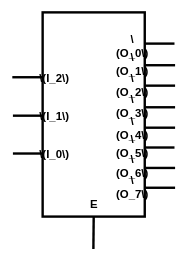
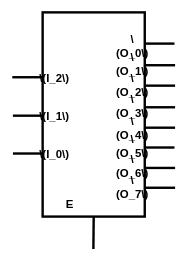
  <mxCell id="0" />
  <mxCell id="1" parent="0" />
  <mxCell id="2" value="" style="group" vertex="1" connectable="0" parent="1"><mxGeometry x="20" y="20" width="271" height="394" as="geometry" /></mxCell>
  <mxCell id="3" value="" style="group" vertex="1" connectable="0" parent="2"><mxGeometry width="271" height="340" as="geometry" /></mxCell>
  <mxCell id="4" value="" style="rounded=0;whiteSpace=wrap;html=1;strokeWidth=4;fontStyle=1;fontSize=19;" vertex="1" parent="3"><mxGeometry x="50.5" width="170" height="340" as="geometry" /></mxCell>
  <mxCell id="5" value="" style="endArrow=none;html=1;rounded=0;strokeWidth=4;fontStyle=1;fontSize=19;" edge="1" parent="3"><mxGeometry width="50" height="50" relative="1" as="geometry"><mxPoint x="220.5" y="52" as="sourcePoint" /><mxPoint x="270" y="52" as="targetPoint" /></mxGeometry></mxCell>
  <mxCell id="6" value="" style="endArrow=none;html=1;rounded=0;strokeWidth=4;fontStyle=1;fontSize=19;" edge="1" parent="3"><mxGeometry width="50" height="50" relative="1" as="geometry"><mxPoint x="221.5" y="88" as="sourcePoint" /><mxPoint x="271" y="88" as="targetPoint" /></mxGeometry></mxCell>
  <mxCell id="7" value="" style="endArrow=none;html=1;rounded=0;strokeWidth=4;fontStyle=1;fontSize=19;" edge="1" parent="3"><mxGeometry width="50" height="50" relative="1" as="geometry"><mxPoint x="221.5" y="122" as="sourcePoint" /><mxPoint x="271" y="122" as="targetPoint" /></mxGeometry></mxCell>
  <mxCell id="8" value="" style="endArrow=none;html=1;rounded=0;strokeWidth=4;fontStyle=1;fontSize=19;" edge="1" parent="3"><mxGeometry width="50" height="50" relative="1" as="geometry"><mxPoint x="221.5" y="158" as="sourcePoint" /><mxPoint x="271" y="158" as="targetPoint" /></mxGeometry></mxCell>
  <mxCell id="9" value="" style="endArrow=none;html=1;rounded=0;strokeWidth=4;fontStyle=1;fontSize=19;" edge="1" parent="3"><mxGeometry width="50" height="50" relative="1" as="geometry"><mxPoint x="221.5" y="192" as="sourcePoint" /><mxPoint x="271" y="192" as="targetPoint" /></mxGeometry></mxCell>
  <mxCell id="10" value="" style="endArrow=none;html=1;rounded=0;strokeWidth=4;fontStyle=1;fontSize=19;" edge="1" parent="3"><mxGeometry width="50" height="50" relative="1" as="geometry"><mxPoint x="220.5" y="225" as="sourcePoint" /><mxPoint x="270" y="225" as="targetPoint" /></mxGeometry></mxCell>
  <mxCell id="11" value="" style="endArrow=none;html=1;rounded=0;strokeWidth=4;fontStyle=1;fontSize=19;" edge="1" parent="3"><mxGeometry width="50" height="50" relative="1" as="geometry"><mxPoint x="221.5" y="259" as="sourcePoint" /><mxPoint x="271" y="259" as="targetPoint" /></mxGeometry></mxCell>
  <mxCell id="12" value="" style="endArrow=none;html=1;rounded=0;strokeWidth=4;fontStyle=1;fontSize=19;" edge="1" parent="3"><mxGeometry width="50" height="50" relative="1" as="geometry"><mxPoint x="221.5" y="292" as="sourcePoint" /><mxPoint x="271" y="292" as="targetPoint" /></mxGeometry></mxCell>
  <mxCell id="13" value="" style="endArrow=none;html=1;rounded=0;strokeWidth=4;fontStyle=1;fontSize=19;" edge="1" parent="3"><mxGeometry width="50" height="50" relative="1" as="geometry"><mxPoint y="108" as="sourcePoint" /><mxPoint x="49.5" y="108" as="targetPoint" /></mxGeometry></mxCell>
  <mxCell id="14" value="" style="endArrow=none;html=1;rounded=0;strokeWidth=4;fontStyle=1;fontSize=19;" edge="1" parent="3"><mxGeometry width="50" height="50" relative="1" as="geometry"><mxPoint x="1" y="172" as="sourcePoint" /><mxPoint x="50.5" y="172" as="targetPoint" /></mxGeometry></mxCell>
  <mxCell id="15" value="" style="endArrow=none;html=1;rounded=0;strokeWidth=4;fontStyle=1;fontSize=19;" edge="1" parent="3"><mxGeometry width="50" height="50" relative="1" as="geometry"><mxPoint x="1" y="235" as="sourcePoint" /><mxPoint x="50.5" y="235" as="targetPoint" /></mxGeometry></mxCell>
  <mxCell id="16" value="\(O_0\)" style="text;strokeColor=none;align=center;fillColor=none;html=1;verticalAlign=middle;whiteSpace=wrap;rounded=0;strokeWidth=4;fontStyle=1;fontSize=19;" vertex="1" parent="3"><mxGeometry x="170" y="42" width="60" height="30" as="geometry" /></mxCell>
  <mxCell id="17" value="\(O_1\)" style="text;strokeColor=none;align=center;fillColor=none;html=1;verticalAlign=middle;whiteSpace=wrap;rounded=0;strokeWidth=4;fontStyle=1;fontSize=19;" vertex="1" parent="3"><mxGeometry x="170" y="72" width="60" height="30" as="geometry" /></mxCell>
  <mxCell id="18" value="\(O_2\)" style="text;strokeColor=none;align=center;fillColor=none;html=1;verticalAlign=middle;whiteSpace=wrap;rounded=0;strokeWidth=4;fontStyle=1;fontSize=19;" vertex="1" parent="3"><mxGeometry x="170" y="106" width="60" height="30" as="geometry" /></mxCell>
  <mxCell id="19" value="\(O_3\)" style="text;strokeColor=none;align=center;fillColor=none;html=1;verticalAlign=middle;whiteSpace=wrap;rounded=0;strokeWidth=4;fontStyle=1;fontSize=19;" vertex="1" parent="3"><mxGeometry x="170" y="142" width="60" height="30" as="geometry" /></mxCell>
  <mxCell id="20" value="\(O_4\)" style="text;strokeColor=none;align=center;fillColor=none;html=1;verticalAlign=middle;whiteSpace=wrap;rounded=0;strokeWidth=4;fontStyle=1;fontSize=19;" vertex="1" parent="3"><mxGeometry x="170" y="178" width="60" height="30" as="geometry" /></mxCell>
  <mxCell id="21" value="\(O_5\)" style="text;strokeColor=none;align=center;fillColor=none;html=1;verticalAlign=middle;whiteSpace=wrap;rounded=0;strokeWidth=4;fontStyle=1;fontSize=19;" vertex="1" parent="3"><mxGeometry x="170" y="208" width="60" height="30" as="geometry" /></mxCell>
  <mxCell id="22" value="\(O_6\)" style="text;strokeColor=none;align=center;fillColor=none;html=1;verticalAlign=middle;whiteSpace=wrap;rounded=0;strokeWidth=4;fontStyle=1;fontSize=19;" vertex="1" parent="3"><mxGeometry x="170" y="242" width="60" height="30" as="geometry" /></mxCell>
  <mxCell id="23" value="\(O_7\)" style="text;strokeColor=none;align=center;fillColor=none;html=1;verticalAlign=middle;whiteSpace=wrap;rounded=0;strokeWidth=4;fontStyle=1;fontSize=19;" vertex="1" parent="3"><mxGeometry x="170" y="277" width="60" height="30" as="geometry" /></mxCell>
  <mxCell id="24" value="\(I_0\)" style="text;strokeColor=none;align=center;fillColor=none;html=1;verticalAlign=middle;whiteSpace=wrap;rounded=0;strokeWidth=4;fontStyle=1;fontSize=19;" vertex="1" parent="3"><mxGeometry x="40" y="222" width="60" height="30" as="geometry" /></mxCell>
  <mxCell id="25" value="\(I_1\)" style="text;strokeColor=none;align=center;fillColor=none;html=1;verticalAlign=middle;whiteSpace=wrap;rounded=0;strokeWidth=4;fontStyle=1;fontSize=19;" vertex="1" parent="3"><mxGeometry x="40" y="159" width="60" height="30" as="geometry" /></mxCell>
  <mxCell id="26" value="\(I_2\)" style="text;strokeColor=none;align=center;fillColor=none;html=1;verticalAlign=middle;whiteSpace=wrap;rounded=0;strokeWidth=4;fontStyle=1;fontSize=19;" vertex="1" parent="3"><mxGeometry x="40" y="95" width="60" height="30" as="geometry" /></mxCell>
- <mxCell id="27" value="E" style="text;strokeColor=none;align=center;fillColor=none;html=1;verticalAlign=middle;whiteSpace=wrap;rounded=0;fontStyle=1;fontSize=19;" vertex="1" parent="3"><mxGeometry x="105.5" y="305" width="60" height="30" as="geometry" /></mxCell>
+ <mxCell id="27" value="E" style="text;strokeColor=none;align=center;fillColor=none;html=1;verticalAlign=middle;whiteSpace=wrap;rounded=0;fontStyle=1;fontSize=19;" vertex="1" parent="3"><mxGeometry x="65.5" y="305" width="60" height="30" as="geometry" /></mxCell>
  <mxCell id="28" value="" style="endArrow=none;html=1;rounded=0;strokeWidth=4;fontStyle=1;fontSize=19;" edge="1" parent="2"><mxGeometry width="50" height="50" relative="1" as="geometry"><mxPoint x="135" y="394" as="sourcePoint" /><mxPoint x="135.5" y="340" as="targetPoint" /></mxGeometry></mxCell>
